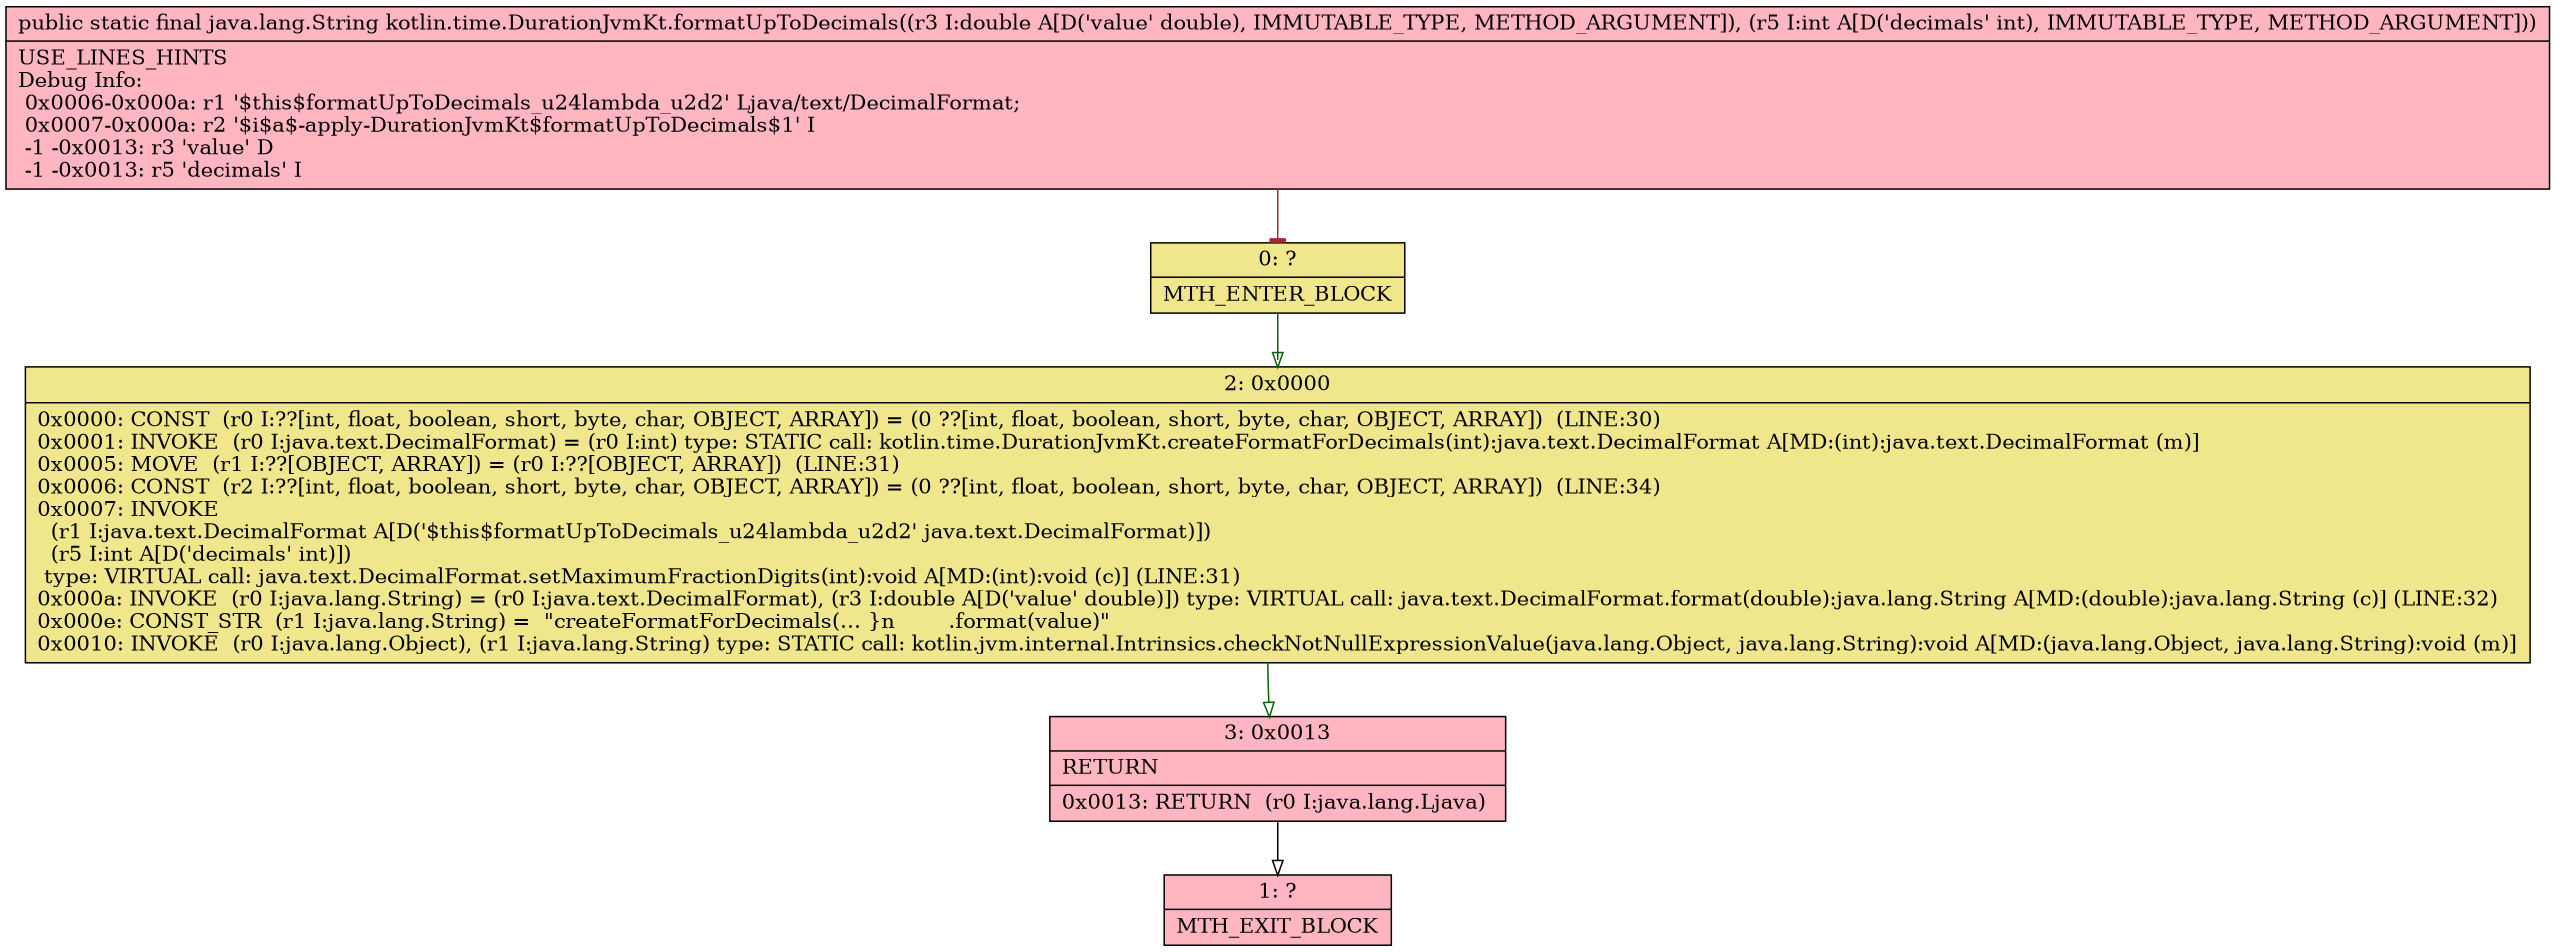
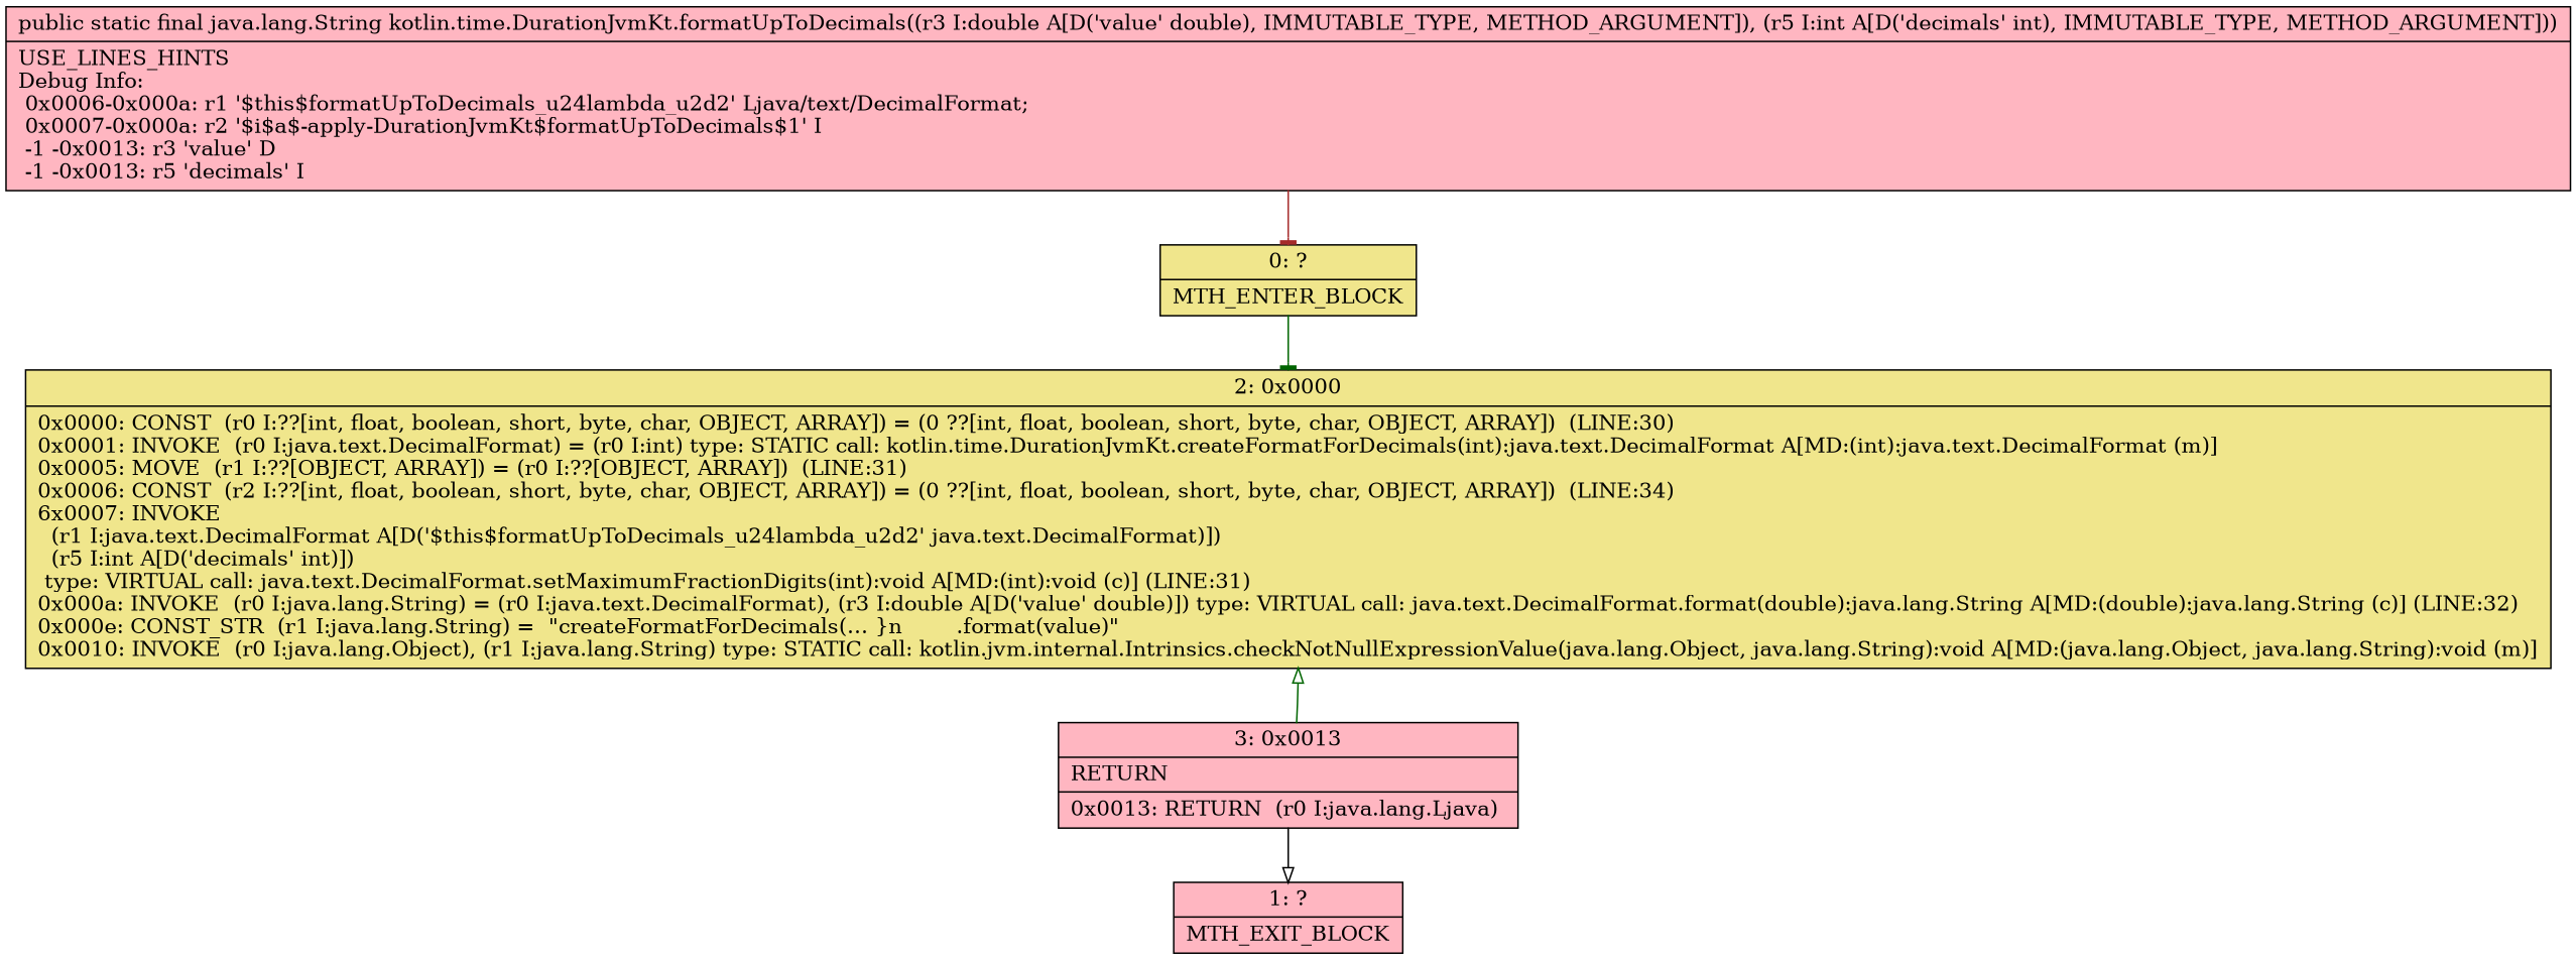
  digraph {
    node [fillcolor=lightpink shape=record style=filled]
    edge [arrowhead=tee color=darkgreen]
    n1 [fillcolor=khaki label="{0\:\ ?|MTH_ENTER_BLOCK\l}"]
-   n2 [fillcolor=khaki label="{2\:\ 0x0000|0x0000: CONST  (r0 I:??[int, float, boolean, short, byte, char, OBJECT, ARRAY]) = (0 ??[int, float, boolean, short, byte, char, OBJECT, ARRAY])  (LINE:30)\l0x0001: INVOKE  (r0 I:java.text.DecimalFormat) = (r0 I:int) type: STATIC call: kotlin.time.DurationJvmKt.createFormatForDecimals(int):java.text.DecimalFormat A[MD:(int):java.text.DecimalFormat (m)]\l0x0005: MOVE  (r1 I:??[OBJECT, ARRAY]) = (r0 I:??[OBJECT, ARRAY])  (LINE:31)\l0x0006: CONST  (r2 I:??[int, float, boolean, short, byte, char, OBJECT, ARRAY]) = (0 ??[int, float, boolean, short, byte, char, OBJECT, ARRAY])  (LINE:34)\l0x0007: INVOKE  \l  (r1 I:java.text.DecimalFormat A[D('$this$formatUpToDecimals_u24lambda_u2d2' java.text.DecimalFormat)])\l  (r5 I:int A[D('decimals' int)])\l type: VIRTUAL call: java.text.DecimalFormat.setMaximumFractionDigits(int):void A[MD:(int):void (c)] (LINE:31)\l0x000a: INVOKE  (r0 I:java.lang.String) = (r0 I:java.text.DecimalFormat), (r3 I:double A[D('value' double)]) type: VIRTUAL call: java.text.DecimalFormat.format(double):java.lang.String A[MD:(double):java.lang.String (c)] (LINE:32)\l0x000e: CONST_STR  (r1 I:java.lang.String) =  \"createFormatForDecimals(… \}n        .format(value)\" \l0x0010: INVOKE  (r0 I:java.lang.Object), (r1 I:java.lang.String) type: STATIC call: kotlin.jvm.internal.Intrinsics.checkNotNullExpressionValue(java.lang.Object, java.lang.String):void A[MD:(java.lang.Object, java.lang.String):void (m)]\l}"]
+   n2 [fillcolor=khaki label="{2\:\ 0x0000|0x0000: CONST  (r0 I:??[int, float, boolean, short, byte, char, OBJECT, ARRAY]) = (0 ??[int, float, boolean, short, byte, char, OBJECT, ARRAY])  (LINE:30)\l0x0001: INVOKE  (r0 I:java.text.DecimalFormat) = (r0 I:int) type: STATIC call: kotlin.time.DurationJvmKt.createFormatForDecimals(int):java.text.DecimalFormat A[MD:(int):java.text.DecimalFormat (m)]\l0x0005: MOVE  (r1 I:??[OBJECT, ARRAY]) = (r0 I:??[OBJECT, ARRAY])  (LINE:31)\l0x0006: CONST  (r2 I:??[int, float, boolean, short, byte, char, OBJECT, ARRAY]) = (0 ??[int, float, boolean, short, byte, char, OBJECT, ARRAY])  (LINE:34)\l6x0007: INVOKE  \l  (r1 I:java.text.DecimalFormat A[D('$this$formatUpToDecimals_u24lambda_u2d2' java.text.DecimalFormat)])\l  (r5 I:int A[D('decimals' int)])\l type: VIRTUAL call: java.text.DecimalFormat.setMaximumFractionDigits(int):void A[MD:(int):void (c)] (LINE:31)\l0x000a: INVOKE  (r0 I:java.lang.String) = (r0 I:java.text.DecimalFormat), (r3 I:double A[D('value' double)]) type: VIRTUAL call: java.text.DecimalFormat.format(double):java.lang.String A[MD:(double):java.lang.String (c)] (LINE:32)\l0x000e: CONST_STR  (r1 I:java.lang.String) =  \"createFormatForDecimals(… \}n        .format(value)\" \l0x0010: INVOKE  (r0 I:java.lang.Object), (r1 I:java.lang.String) type: STATIC call: kotlin.jvm.internal.Intrinsics.checkNotNullExpressionValue(java.lang.Object, java.lang.String):void A[MD:(java.lang.Object, java.lang.String):void (m)]\l}"]
    n3 [label="{3\:\ 0x0013|RETURN\l|0x0013: RETURN  (r0 I:java.lang.Ljava) \l}"]
    n4 [label="{1\:\ ?|MTH_EXIT_BLOCK\l}"]
    n5 [label="{public static final java.lang.String kotlin.time.DurationJvmKt.formatUpToDecimals((r3 I:double A[D('value' double), IMMUTABLE_TYPE, METHOD_ARGUMENT]), (r5 I:int A[D('decimals' int), IMMUTABLE_TYPE, METHOD_ARGUMENT]))  | USE_LINES_HINTS\lDebug Info:\l  0x0006\-0x000a: r1 '$this$formatUpToDecimals_u24lambda_u2d2' Ljava\/text\/DecimalFormat;\l  0x0007\-0x000a: r2 '$i$a$\-apply\-DurationJvmKt$formatUpToDecimals$1' I\l  \-1 \-0x0013: r3 'value' D\l  \-1 \-0x0013: r5 'decimals' I\l}"]
-   n1 -> n2 [arrowhead=onormal]
-   n2 -> n3 [arrowhead=onormal]
+   n1 -> n2
+   n3 -> n2 [arrowhead=onormal]
    n3 -> n4 [arrowhead=onormal color=black]
    n5 -> n1 [color=brown]
  }
